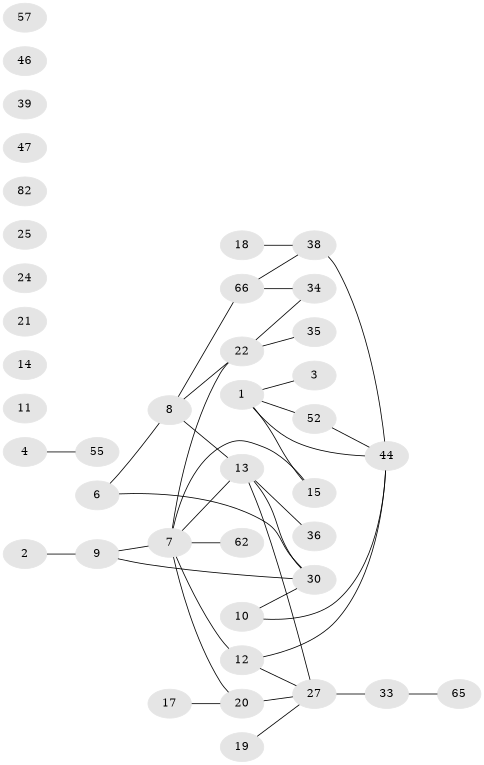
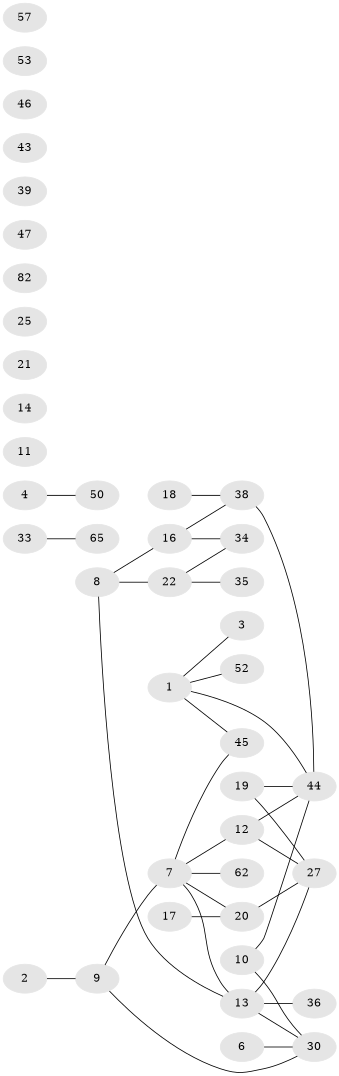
  graph {
    rankdir=LR
    node [color=gray90 style=filled]
    1 [super="+9"]
    3
-   15 [super="+29"]
+   15 [super="+29" label=45]
    52
    44 [super="+54"]
    33 [super="+48"]
    65
    2 [super="+41"]
    n9 [label=9]
    7 [super="+61"]
    30 [super="+49"]
    12 [super="+26"]
    27 [super="+50"]
    4 [super="+58"]
-   55 [super="+63"]
+   55 [super="+63" label=50]
    13 [super="+64"]
    20 [super="+59"]
    22 [super="+34"]
    n19 [label=62]
    8 [super="+47"]
-   16 [super="+28" label=66]
+   16 [super="+28"]
    6
    36 [super="+62"]
    n24 [label=34]
    35
    38 [super="+51"]
    10
    11
    14
    17 [super="+42"]
    18
    19 [super="+40"]
    21
-   24
    25
    n36 [label=82 super="+45"]
    n37 [label=47]
    39
+   43 [super="+56"]
    46
+   53
    57
    1 -- 3
    1 -- 15
    1 -- 52
    1 -- 44
    33 -- 65
    2 -- n9
    n9 -- 7
    n9 -- 30
    7 -- 15
    7 -- 12
    7 -- 13
    7 -- 20
-   7 -- 22 [weight=2]
    7 -- n19
    12 -- 44
    12 -- 27
-   27 -- 33
    4 -- 55
    13 -- 30
    13 -- 27
    13 -- 36
    20 -- 27
    22 -- n24
    22 -- 35
    8 -- 13
    8 -- 22
    8 -- 16
    16 -- n24
    16 -- 38
    6 -- 30
-   6 -- 8
    38 -- 44
    10 -- 44
    10 -- 30
    17 -- 20
    18 -- 38
-   52 -- 44
+   19 -- 44
    19 -- 27
  }
